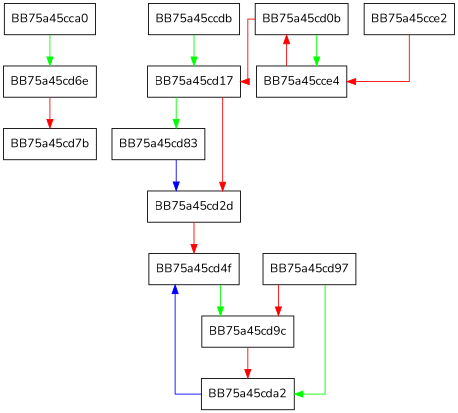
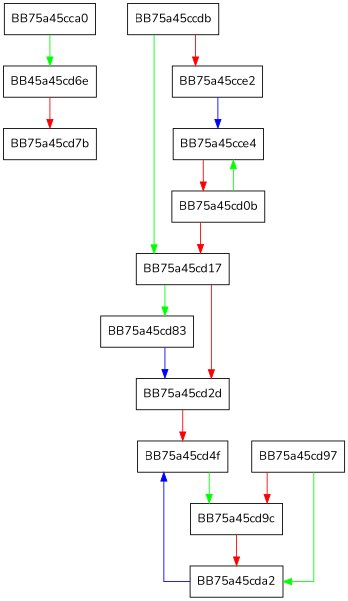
  digraph {
    fontname=Nunito
    splines=ortho
    node [fontname=Nunito shape=box]
    edge [color=red fontname=Nunito]
    BB75a45cca0
-   BB75a45cd6e
+   BB75a45cd6e [label=BB45a45cd6e]
    BB75a45cd7b
    BB75a45ccdb
    BB75a45cd17
    BB75a45cce2
    BB75a45cd83
    BB75a45cd2d
    BB75a45cce4
    BB75a45cd4f
    BB75a45cd0b
    BB75a45cd97
    BB75a45cda2
    BB75a45cd9c
    BB75a45cca0 -> BB75a45cd6e [color=green]
    BB75a45cd6e -> BB75a45cd7b
    BB75a45ccdb -> BB75a45cd17 [color=green]
+   BB75a45ccdb -> BB75a45cce2
    BB75a45cd17 -> BB75a45cd83 [color=green]
    BB75a45cd17 -> BB75a45cd2d
-   BB75a45cce2 -> BB75a45cce4
+   BB75a45cce2 -> BB75a45cce4 [color=blue]
    BB75a45cd83 -> BB75a45cd2d [color=blue]
    BB75a45cd2d -> BB75a45cd4f
    BB75a45cce4 -> BB75a45cd0b
    BB75a45cd4f -> BB75a45cd9c [color=green]
    BB75a45cd0b -> BB75a45cd17
    BB75a45cd0b -> BB75a45cce4 [color=green]
    BB75a45cd97 -> BB75a45cda2 [color=green]
    BB75a45cd97 -> BB75a45cd9c
    BB75a45cda2 -> BB75a45cd4f [color=blue]
    BB75a45cd9c -> BB75a45cda2
  }
